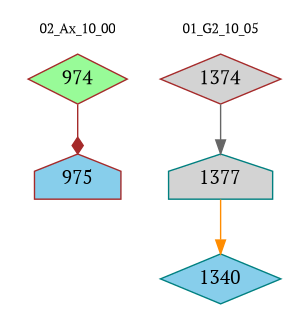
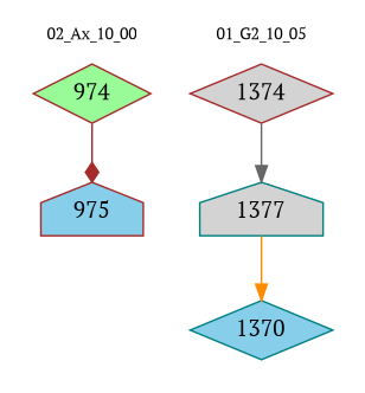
  digraph {
    fontname="PT Serif"
    node [color=brown fillcolor=skyblue fontname="PT Serif" shape=diamond style=filled]
    edge [arrowhead=normal fontname="PT Serif"]
    n1 [fillcolor=palegreen label=974]
    n2 [label=975 shape=house]
    n3 [fillcolor=lightgrey label=1374]
-   n4 [color=teal label=1340]
+   n4 [color=teal label=1370]
    n5 [color=teal fillcolor=lightgrey label=1377 shape=house]
    subgraph cluster_1 {
      color=white
      fontsize=10
      label="02_Ax_10_00"
      n1
      n2
    }
    subgraph cluster_2 {
      color=white
      fontsize=10
      label="01_G2_10_05"
      n3
      n4
      n5
    }
    n1 -> n2 [arrowhead=diamond color=brown]
    n3 -> n5 [color=gray40]
    n5 -> n4 [color=darkorange]
  }
